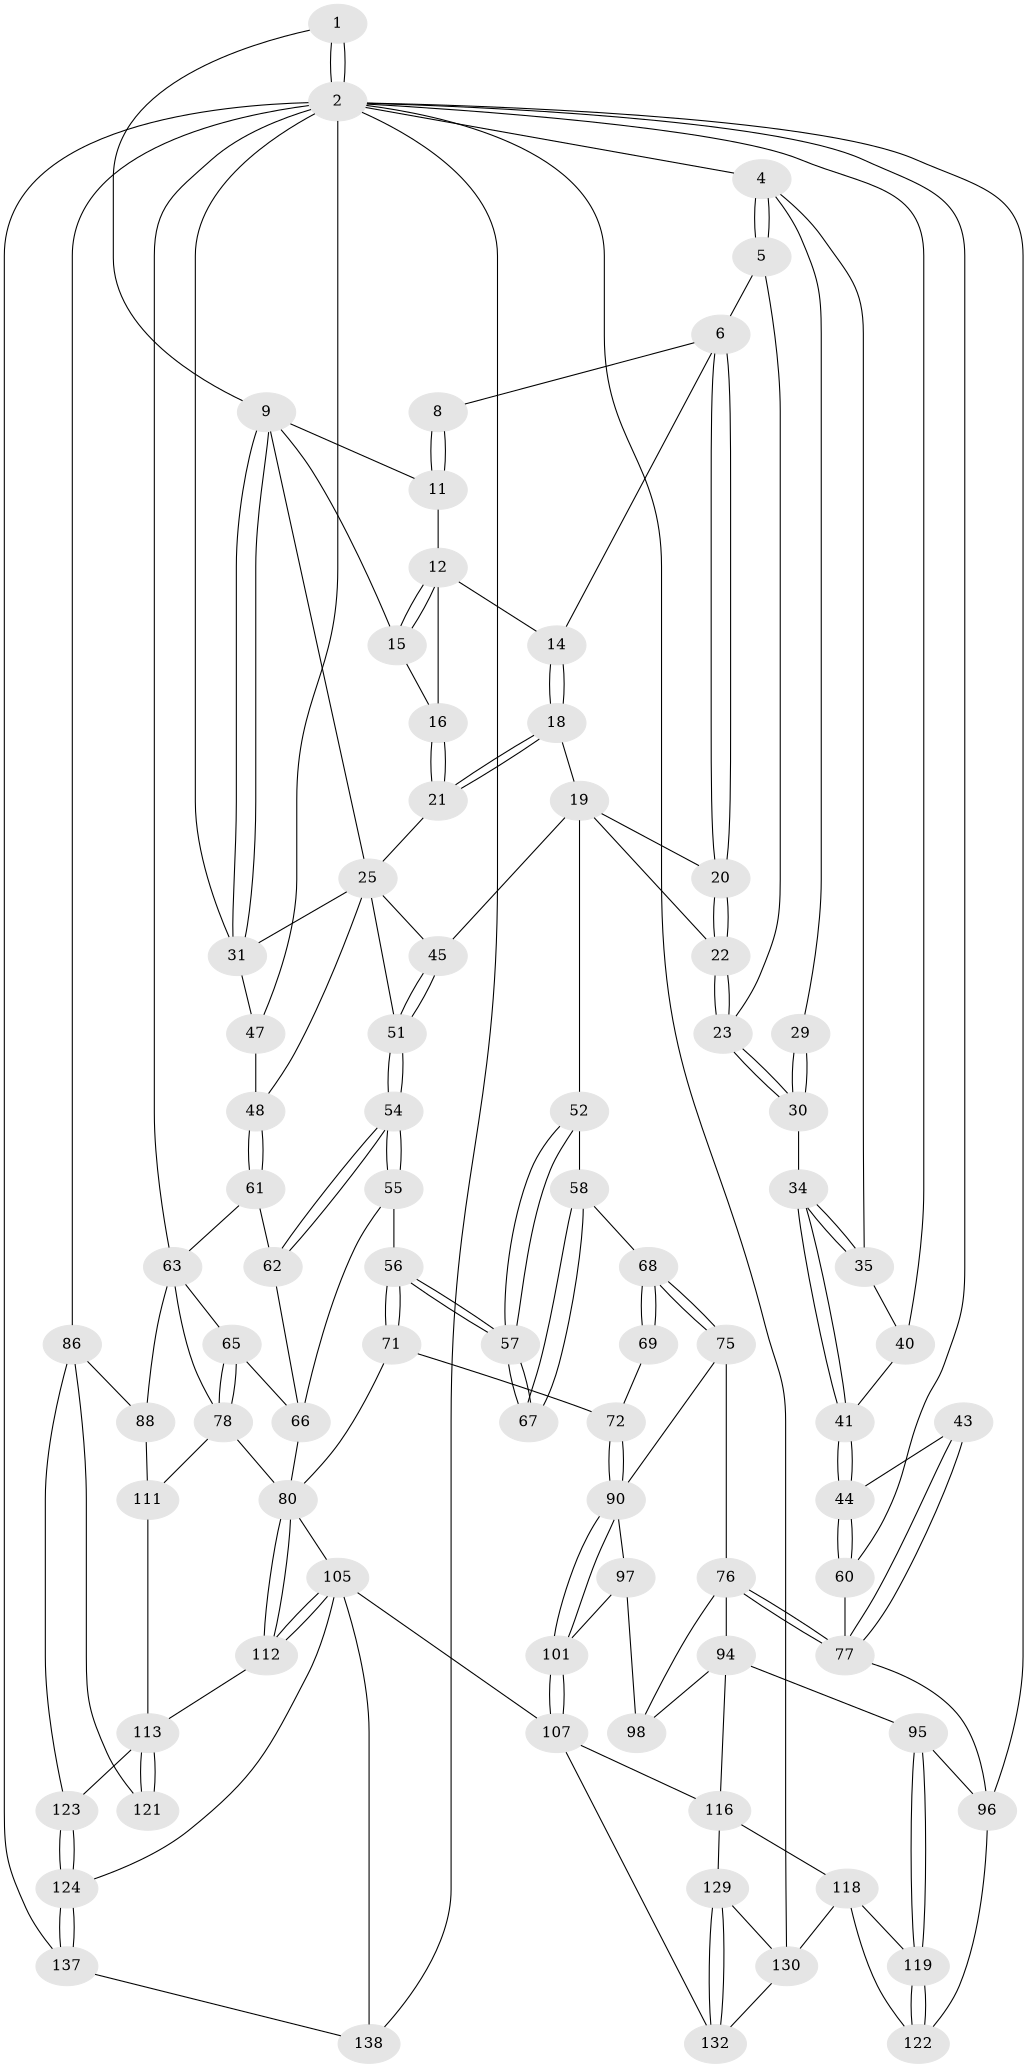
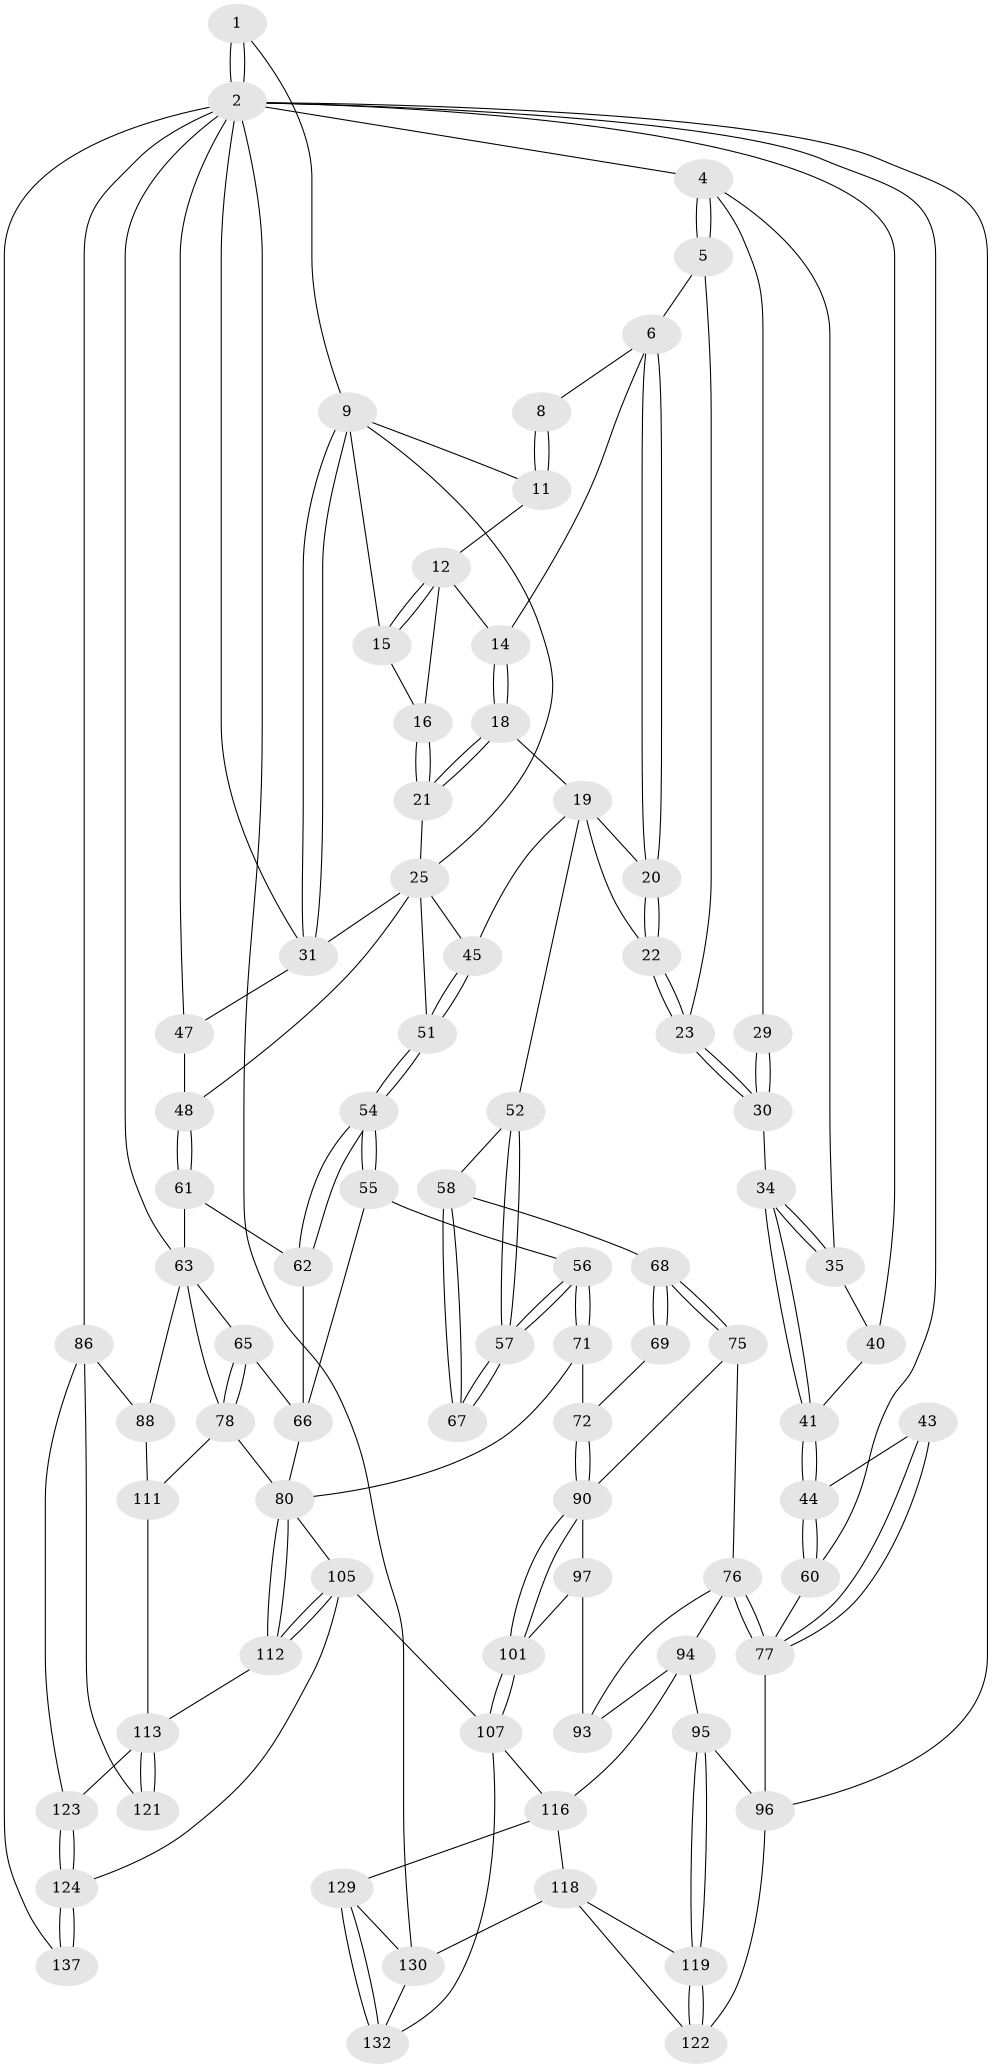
  graph {
    node [color=gray90 style=filled]
    2 [super="+85+3+33"]
    1
    9 [super="+10"]
    4 [super="+28"]
    31 [super="+32"]
    40
    47
    60
    63 [super="+82+64"]
    86 [super="+87+126"]
    96 [super="+108"]
    130 [super="+133"]
    137
-   138
    11
    15
    25 [super="+26"]
    5 [super="+24"]
    29
    35
    41
    48
    77 [super="+83"]
    65
    78 [super="+79"]
    88 [super="+110"]
    121
    123
    122
    132
    6 [super="+7"]
    23
    30
    8
    14
    20
    18
    22 [super="+38"]
    12 [super="+13"]
    16
    45
    51
    21
    19 [super="+36"]
    52 [super="+53"]
    58 [super="+59"]
    57
    34
    61
    54
    44
    43
    67
    68
    62
    55
    56
    66 [super="+74"]
    71
    80 [super="+81"]
    72
    69 [super="+73"]
    75
    111
    105 [super="+106"]
    112
    90 [super="+91"]
    76 [super="+92"]
    97 [super="+102"]
    101
    94 [super="+104"]
-   98 [super="+99"]
+   98 [super="+99" label=93]
    95
    116 [super="+117"]
    113 [super="+114"]
    107 [super="+115"]
    124
    119
    118 [super="+128"]
    129
    2 -- 4
    2 -- 31
    2 -- 40
    2 -- 47
    2 -- 60
    2 -- 63
    2 -- 86 [weight=2]
    2 -- 96
    2 -- 130
    2 -- 137
-   2 -- 138
    1 -- 2
    1 -- 2
    1 -- 9
    9 -- 31
    9 -- 31
    9 -- 11
    9 -- 15
    9 -- 25
    4 -- 5
    4 -- 5
    4 -- 29
    4 -- 35
    31 -- 47
    40 -- 41
    47 -- 48
    60 -- 77
    63 -- 65
    63 -- 78
    63 -- 88
    86 -- 88 [weight=2]
    86 -- 121 [weight=2]
    86 -- 123
    96 -- 122
    130 -- 132
-   137 -- 138
    11 -- 12
    15 -- 16
    25 -- 31
    25 -- 48
    25 -- 45
    25 -- 51
    5 -- 6
    5 -- 23
    29 -- 30
    29 -- 30
    35 -- 40
    41 -- 44
    41 -- 44
    48 -- 61
    48 -- 61
    77 -- 96
    65 -- 78
    65 -- 78
    65 -- 66
    78 -- 80
    78 -- 111
    88 -- 111
    123 -- 124
    123 -- 124
    6 -- 8
    6 -- 14
    6 -- 20
    6 -- 20
    23 -- 30
    23 -- 30
    30 -- 34
    8 -- 11
    8 -- 11
    14 -- 18
    14 -- 18
    20 -- 22
    20 -- 22
    18 -- 21
    18 -- 21
    18 -- 19
    22 -- 23
    22 -- 23
    12 -- 15
    12 -- 15
    12 -- 14
    12 -- 16
    16 -- 21
    16 -- 21
    45 -- 51
    45 -- 51
    51 -- 54
    51 -- 54
    21 -- 25
    19 -- 20
    19 -- 22
    19 -- 45
    19 -- 52 [weight=2]
    52 -- 58
    52 -- 57
    52 -- 57
    58 -- 67
    58 -- 67
    58 -- 68
    57 -- 67
    57 -- 67
    34 -- 35
    34 -- 35
    34 -- 41
    34 -- 41
    61 -- 63
    61 -- 62
    54 -- 62
    54 -- 62
    54 -- 55
    54 -- 55
    44 -- 60
    44 -- 60
    43 -- 77
    43 -- 77
    43 -- 44
    68 -- 69
    68 -- 69
    68 -- 75
    68 -- 75
    62 -- 66
    55 -- 56
    55 -- 66
    56 -- 57
    56 -- 57
    56 -- 71
    56 -- 71
    66 -- 80
    71 -- 80
    71 -- 72
    80 -- 105
    80 -- 112
    80 -- 112
    72 -- 90
    72 -- 90
    69 -- 72
    75 -- 90
    75 -- 76
    111 -- 113
-   105 -- 138
    105 -- 112
    105 -- 112
    105 -- 107 [weight=2]
    105 -- 124
    112 -- 113
    90 -- 97
    90 -- 101
    90 -- 101
    76 -- 77 [weight=2]
    76 -- 77
    76 -- 94
    76 -- 98
    97 -- 101
    97 -- 98 [weight=3]
    101 -- 107
    101 -- 107
    94 -- 98
    94 -- 95
    94 -- 116
    95 -- 96
    95 -- 119
    95 -- 119
    116 -- 118
    116 -- 129
    113 -- 121
    113 -- 121
    113 -- 123
    107 -- 132
    107 -- 116
    124 -- 137
    124 -- 137
    119 -- 122
    119 -- 122
    118 -- 130
    118 -- 122
    118 -- 119
    129 -- 130
    129 -- 132
    129 -- 132
  }
